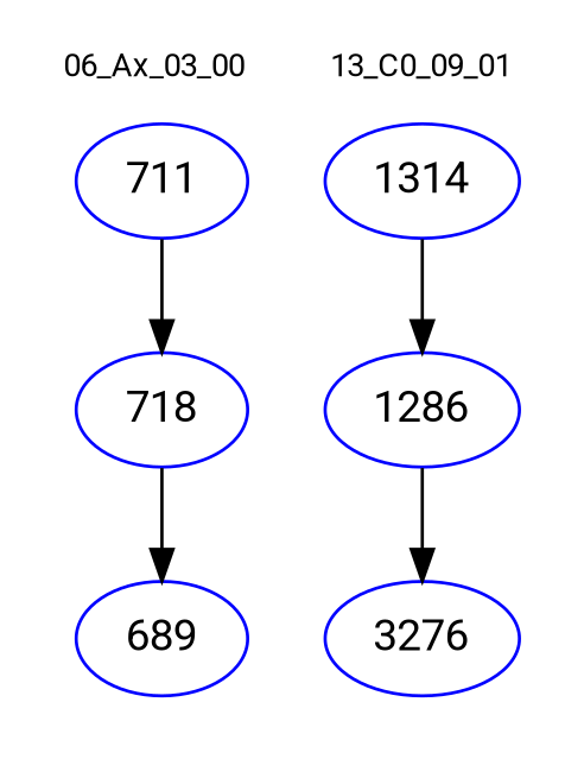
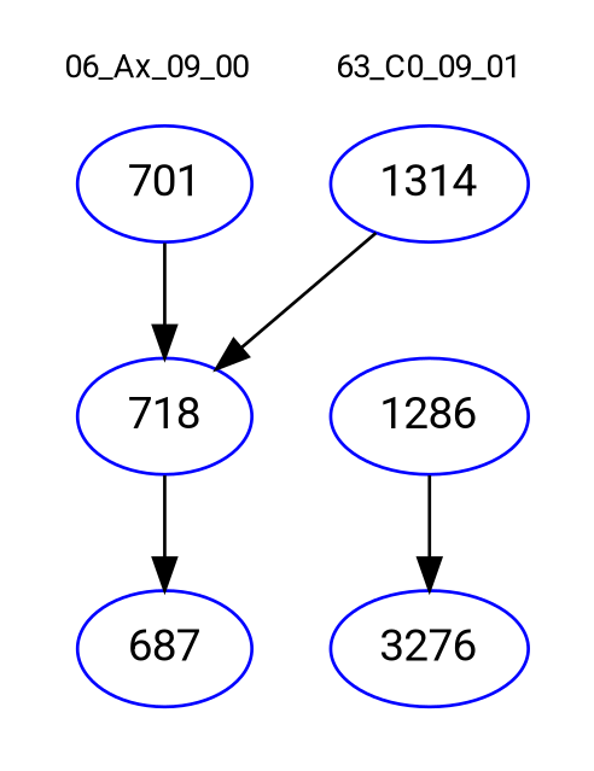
  digraph {
    fontname=Roboto
    node [color=blue fontname=Roboto]
    edge [color=black fontname=Roboto]
-   n1 [label=711]
+   n1 [label=701]
    n2 [label=718]
-   n3 [label=689]
+   n3 [label=687]
    n4 [label=1314]
    n5 [label=1286]
    n6 [label=3276]
    subgraph cluster_1 {
      color=white
      fontsize=10
-     label="06_Ax_03_00"
+     label="06_Ax_09_00"
      n1
      n2
      n3
    }
    subgraph cluster_2 {
      color=white
      fontsize=10
-     label="13_C0_09_01"
+     label="63_C0_09_01"
      n4
      n5
      n6
    }
    n1 -> n2
    n2 -> n3
-   n4 -> n5
+   n4 -> n2
    n5 -> n6
  }
